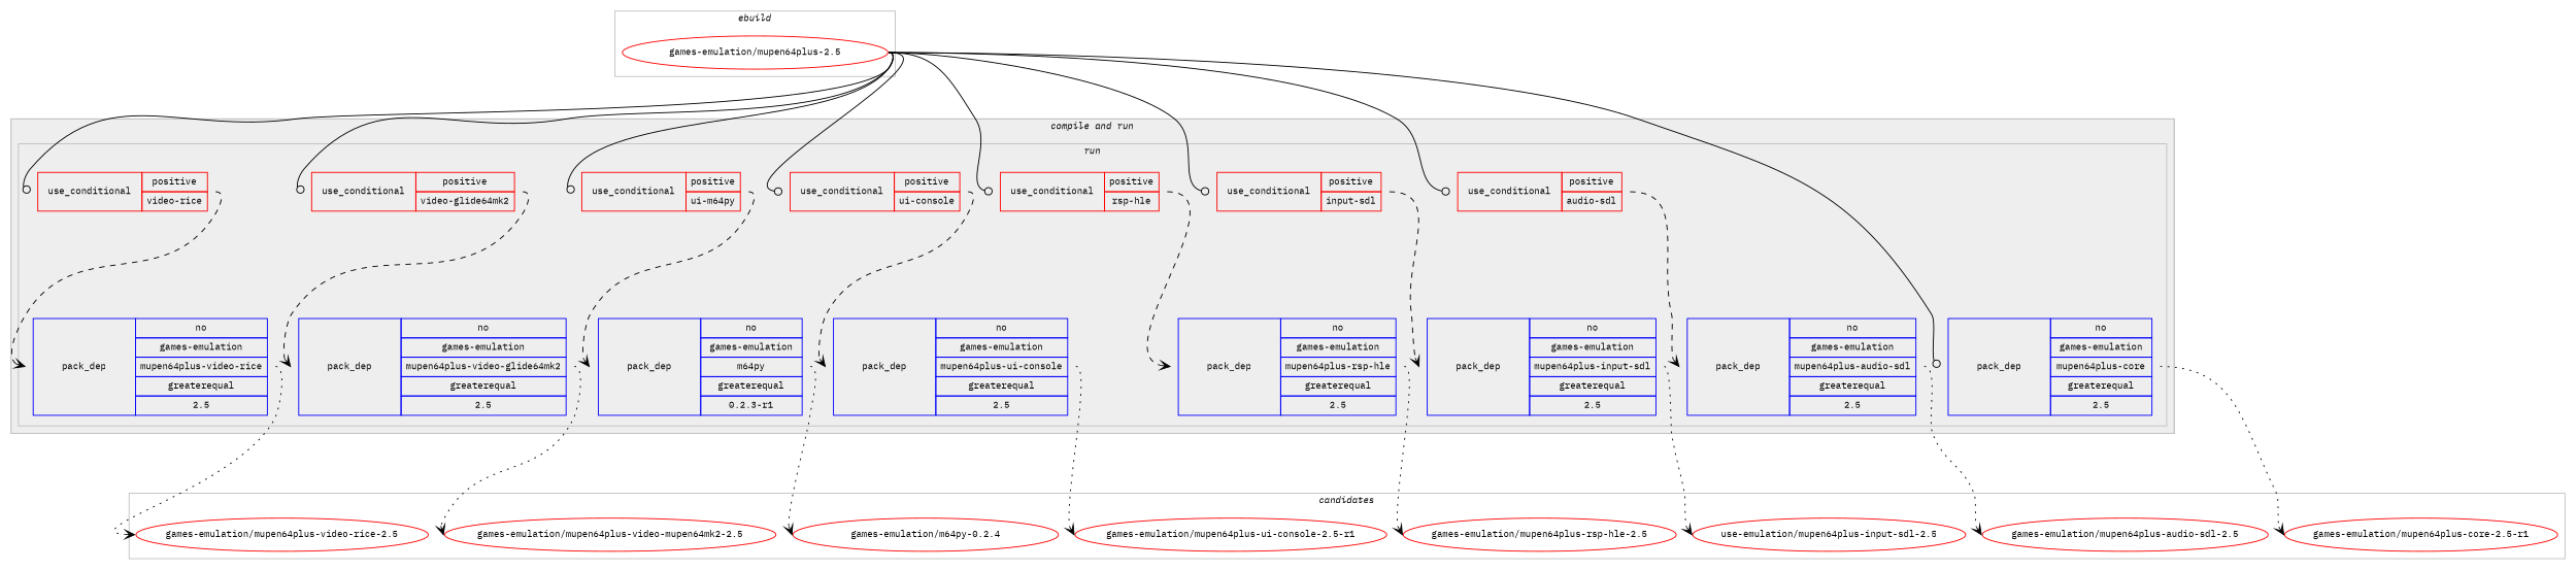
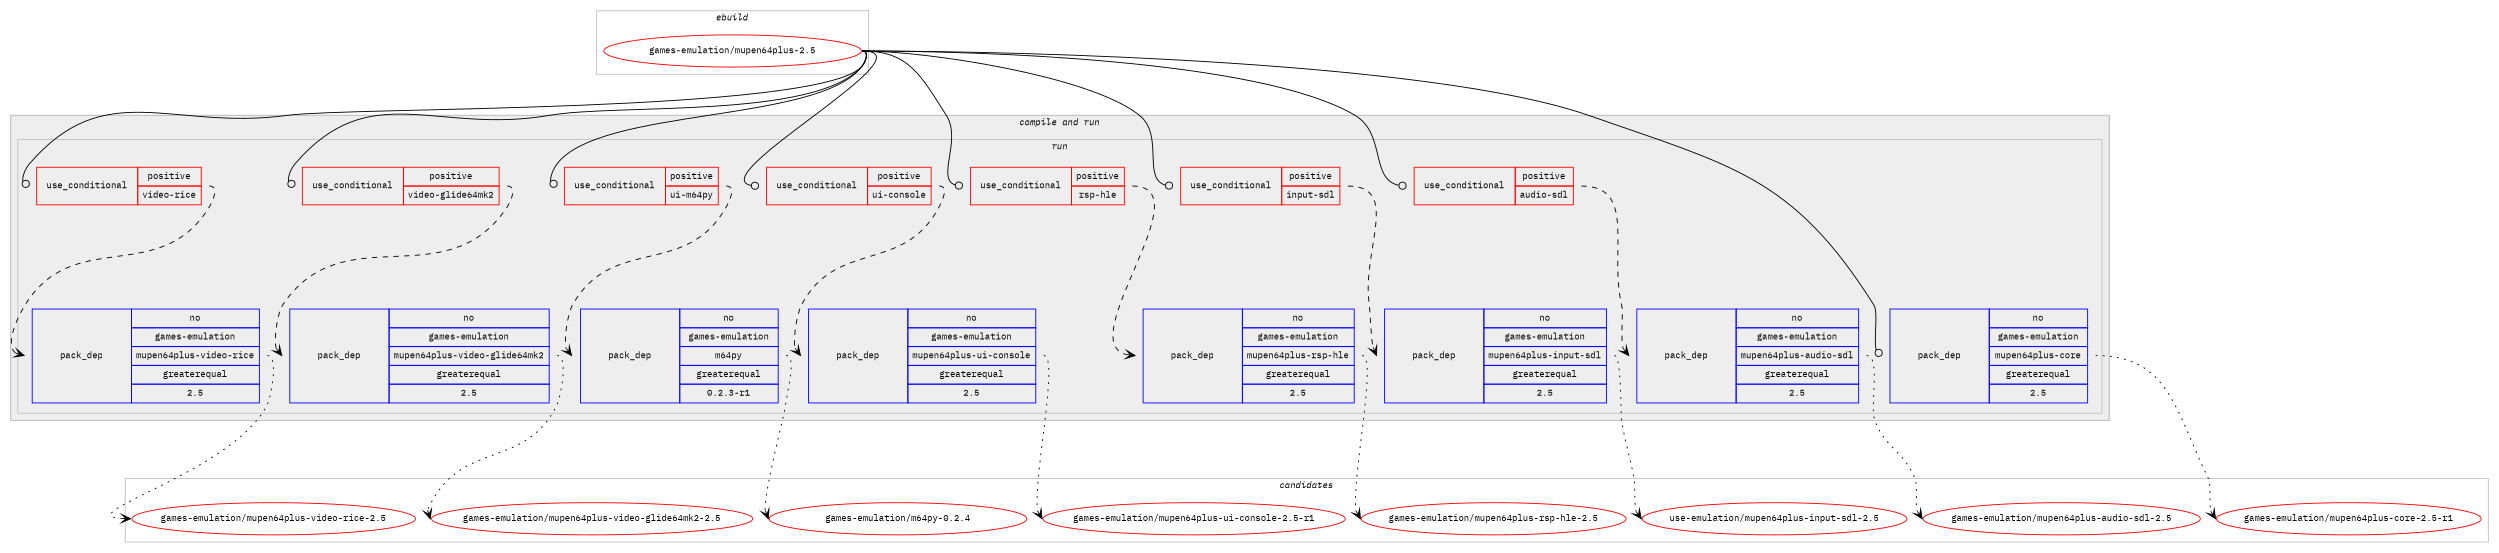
  digraph {
    compound=true
    concentrate=true
    fontname="IBM Plex Mono"
    fontsize=10
    newrank=true
    rankdir=TB
    ranksep=1.5
    node [color=red fontname="IBM Plex Mono" fontsize=10 shape=none]
    edge [arrowhead=vee fontname="IBM Plex Mono" headport=w style=solid tailport=e weight=20]
    n1 [label="games-emulation/mupen64plus-2.5" width=4 shape=""]
    n2 [color=blue label=<<TABLE BORDER="0" CELLBORDER="1" CELLSPACING="0" CELLPADDING="4" WIDTH="220"><TR><TD ROWSPAN="6" CELLPADDING="30">pack_dep</TD></TR><TR><TD WIDTH="110">no</TD></TR><TR><TD>games-emulation</TD></TR><TR><TD>mupen64plus-audio-sdl</TD></TR><TR><TD>greaterequal</TD></TR><TR><TD>2.5</TD></TR></TABLE>>]
    n3 [label=<<TABLE BORDER="0" CELLBORDER="1" CELLSPACING="0" CELLPADDING="4"><TR><TD ROWSPAN="3" CELLPADDING="10">use_conditional</TD></TR><TR><TD>positive</TD></TR><TR><TD>audio-sdl</TD></TR></TABLE>>]
    n4 [color=blue label=<<TABLE BORDER="0" CELLBORDER="1" CELLSPACING="0" CELLPADDING="4" WIDTH="220"><TR><TD ROWSPAN="6" CELLPADDING="30">pack_dep</TD></TR><TR><TD WIDTH="110">no</TD></TR><TR><TD>games-emulation</TD></TR><TR><TD>mupen64plus-input-sdl</TD></TR><TR><TD>greaterequal</TD></TR><TR><TD>2.5</TD></TR></TABLE>>]
    n5 [label=<<TABLE BORDER="0" CELLBORDER="1" CELLSPACING="0" CELLPADDING="4"><TR><TD ROWSPAN="3" CELLPADDING="10">use_conditional</TD></TR><TR><TD>positive</TD></TR><TR><TD>input-sdl</TD></TR></TABLE>>]
    n6 [color=blue label=<<TABLE BORDER="0" CELLBORDER="1" CELLSPACING="0" CELLPADDING="4" WIDTH="220"><TR><TD ROWSPAN="6" CELLPADDING="30">pack_dep</TD></TR><TR><TD WIDTH="110">no</TD></TR><TR><TD>games-emulation</TD></TR><TR><TD>mupen64plus-rsp-hle</TD></TR><TR><TD>greaterequal</TD></TR><TR><TD>2.5</TD></TR></TABLE>>]
    n7 [label=<<TABLE BORDER="0" CELLBORDER="1" CELLSPACING="0" CELLPADDING="4"><TR><TD ROWSPAN="3" CELLPADDING="10">use_conditional</TD></TR><TR><TD>positive</TD></TR><TR><TD>rsp-hle</TD></TR></TABLE>>]
    n8 [color=blue label=<<TABLE BORDER="0" CELLBORDER="1" CELLSPACING="0" CELLPADDING="4" WIDTH="220"><TR><TD ROWSPAN="6" CELLPADDING="30">pack_dep</TD></TR><TR><TD WIDTH="110">no</TD></TR><TR><TD>games-emulation</TD></TR><TR><TD>mupen64plus-ui-console</TD></TR><TR><TD>greaterequal</TD></TR><TR><TD>2.5</TD></TR></TABLE>>]
    n9 [label=<<TABLE BORDER="0" CELLBORDER="1" CELLSPACING="0" CELLPADDING="4"><TR><TD ROWSPAN="3" CELLPADDING="10">use_conditional</TD></TR><TR><TD>positive</TD></TR><TR><TD>ui-console</TD></TR></TABLE>>]
    n10 [color=blue label=<<TABLE BORDER="0" CELLBORDER="1" CELLSPACING="0" CELLPADDING="4" WIDTH="220"><TR><TD ROWSPAN="6" CELLPADDING="30">pack_dep</TD></TR><TR><TD WIDTH="110">no</TD></TR><TR><TD>games-emulation</TD></TR><TR><TD>m64py</TD></TR><TR><TD>greaterequal</TD></TR><TR><TD>0.2.3-r1</TD></TR></TABLE>>]
    n11 [label=<<TABLE BORDER="0" CELLBORDER="1" CELLSPACING="0" CELLPADDING="4"><TR><TD ROWSPAN="3" CELLPADDING="10">use_conditional</TD></TR><TR><TD>positive</TD></TR><TR><TD>ui-m64py</TD></TR></TABLE>>]
    n12 [color=blue label=<<TABLE BORDER="0" CELLBORDER="1" CELLSPACING="0" CELLPADDING="4" WIDTH="220"><TR><TD ROWSPAN="6" CELLPADDING="30">pack_dep</TD></TR><TR><TD WIDTH="110">no</TD></TR><TR><TD>games-emulation</TD></TR><TR><TD>mupen64plus-video-glide64mk2</TD></TR><TR><TD>greaterequal</TD></TR><TR><TD>2.5</TD></TR></TABLE>>]
    n13 [label=<<TABLE BORDER="0" CELLBORDER="1" CELLSPACING="0" CELLPADDING="4"><TR><TD ROWSPAN="3" CELLPADDING="10">use_conditional</TD></TR><TR><TD>positive</TD></TR><TR><TD>video-glide64mk2</TD></TR></TABLE>>]
    n14 [color=blue label=<<TABLE BORDER="0" CELLBORDER="1" CELLSPACING="0" CELLPADDING="4" WIDTH="220"><TR><TD ROWSPAN="6" CELLPADDING="30">pack_dep</TD></TR><TR><TD WIDTH="110">no</TD></TR><TR><TD>games-emulation</TD></TR><TR><TD>mupen64plus-video-rice</TD></TR><TR><TD>greaterequal</TD></TR><TR><TD>2.5</TD></TR></TABLE>>]
    n15 [label=<<TABLE BORDER="0" CELLBORDER="1" CELLSPACING="0" CELLPADDING="4"><TR><TD ROWSPAN="3" CELLPADDING="10">use_conditional</TD></TR><TR><TD>positive</TD></TR><TR><TD>video-rice</TD></TR></TABLE>>]
    n16 [color=blue label=<<TABLE BORDER="0" CELLBORDER="1" CELLSPACING="0" CELLPADDING="4" WIDTH="220"><TR><TD ROWSPAN="6" CELLPADDING="30">pack_dep</TD></TR><TR><TD WIDTH="110">no</TD></TR><TR><TD>games-emulation</TD></TR><TR><TD>mupen64plus-core</TD></TR><TR><TD>greaterequal</TD></TR><TR><TD>2.5</TD></TR></TABLE>>]
    n17 [label="games-emulation/mupen64plus-audio-sdl-2.5" width=4 shape=""]
    n18 [label="use-emulation/mupen64plus-input-sdl-2.5" width=4 shape=""]
    n19 [label="games-emulation/mupen64plus-rsp-hle-2.5" width=4 shape=""]
    n20 [label="games-emulation/mupen64plus-ui-console-2.5-r1" width=4 shape=""]
    n21 [label="games-emulation/m64py-0.2.4" width=4 shape=""]
-   n22 [label="games-emulation/mupen64plus-video-mupen64mk2-2.5" width=4 shape=""]
+   n22 [label="games-emulation/mupen64plus-video-glide64mk2-2.5" width=4 shape=""]
    n23 [label="games-emulation/mupen64plus-video-rice-2.5" width=4 shape=""]
    n24 [label="games-emulation/mupen64plus-core-2.5-r1" width=4 shape=""]
    subgraph cluster_1 {
      color=gray
      label=<<i>ebuild</i>>
      rank=same
      n1
    }
    subgraph cluster_2 {
      color=gray
      label=<<i>dependencies</i>>
      subgraph cluster_3 {
        color=gray
        fillcolor="#eeeeee"
        label=<<i>compile</i>>
        style=filled
      }
      subgraph cluster_4 {
        color=gray
        fillcolor="#eeeeee"
        label=<<i>compile and run</i>>
        style=filled
      }
      subgraph cluster_5 {
        color=gray
        fillcolor="#eeeeee"
        label=<<i>run</i>>
        style=filled
        subgraph sub_6 {
          color=gray
          fillcolor="#eeeeee"
          label=<<i>run</i>>
          style=filled
          n3
          subgraph sub_7 {
            color=gray
            fillcolor="#eeeeee"
            label=<<i>run</i>>
            style=filled
            n2
          }
        }
        subgraph sub_8 {
          color=gray
          fillcolor="#eeeeee"
          label=<<i>run</i>>
          style=filled
          n5
          subgraph sub_9 {
            color=gray
            fillcolor="#eeeeee"
            label=<<i>run</i>>
            style=filled
            n4
          }
        }
        subgraph sub_10 {
          color=gray
          fillcolor="#eeeeee"
          label=<<i>run</i>>
          style=filled
          n7
          subgraph sub_11 {
            color=gray
            fillcolor="#eeeeee"
            label=<<i>run</i>>
            style=filled
            n6
          }
        }
        subgraph sub_12 {
          color=gray
          fillcolor="#eeeeee"
          label=<<i>run</i>>
          style=filled
          n9
          subgraph sub_13 {
            color=gray
            fillcolor="#eeeeee"
            label=<<i>run</i>>
            style=filled
            n8
          }
        }
        subgraph sub_14 {
          color=gray
          fillcolor="#eeeeee"
          label=<<i>run</i>>
          style=filled
          n11
          subgraph sub_15 {
            color=gray
            fillcolor="#eeeeee"
            label=<<i>run</i>>
            style=filled
            n10
          }
        }
        subgraph sub_16 {
          color=gray
          fillcolor="#eeeeee"
          label=<<i>run</i>>
          style=filled
          n13
          subgraph sub_17 {
            color=gray
            fillcolor="#eeeeee"
            label=<<i>run</i>>
            style=filled
            n12
          }
        }
        subgraph sub_18 {
          color=gray
          fillcolor="#eeeeee"
          label=<<i>run</i>>
          style=filled
          n15
          subgraph sub_19 {
            color=gray
            fillcolor="#eeeeee"
            label=<<i>run</i>>
            style=filled
            n14
          }
        }
        subgraph sub_20 {
          color=gray
          fillcolor="#eeeeee"
          label=<<i>run</i>>
          style=filled
          n16
        }
      }
    }
    subgraph cluster_21 {
      color=gray
      label=<<i>candidates</i>>
      rank=same
      subgraph sub_22 {
        color=black
        label=<<i>candidates</i>>
        nodesep=1
        rank=same
        n17
      }
      subgraph sub_23 {
        color=black
        label=<<i>candidates</i>>
        nodesep=1
        rank=same
        n18
      }
      subgraph sub_24 {
        color=black
        label=<<i>candidates</i>>
        nodesep=1
        rank=same
        n19
      }
      subgraph sub_25 {
        color=black
        label=<<i>candidates</i>>
        nodesep=1
        rank=same
        n20
      }
      subgraph sub_26 {
        color=black
        label=<<i>candidates</i>>
        nodesep=1
        rank=same
        n21
      }
      subgraph sub_27 {
        color=black
        label=<<i>candidates</i>>
        nodesep=1
        rank=same
        n22
      }
      subgraph sub_28 {
        color=black
        label=<<i>candidates</i>>
        nodesep=1
        rank=same
        n23
      }
      subgraph sub_29 {
        color=black
        label=<<i>candidates</i>>
        nodesep=1
        rank=same
        n24
      }
    }
    n1 -> n3 [arrowhead=odot]
    n1 -> n5 [arrowhead=odot]
    n1 -> n7 [arrowhead=odot]
    n1 -> n9 [arrowhead=odot]
    n1 -> n11 [arrowhead=odot]
    n1 -> n13 [arrowhead=odot]
    n1 -> n15 [arrowhead=odot]
    n1 -> n16 [arrowhead=odot]
    n2 -> n17 [style=dotted weight=100]
    n3 -> n2 [style=dashed]
    n4 -> n18 [style=dotted weight=100]
    n5 -> n4 [style=dashed]
    n6 -> n19 [style=dotted weight=100]
    n7 -> n6 [style=dashed]
    n8 -> n20 [style=dotted weight=100]
    n9 -> n8 [style=dashed]
    n10 -> n21 [style=dotted weight=100]
    n11 -> n10 [style=dashed]
    n12 -> n22 [style=dotted weight=100]
    n13 -> n12 [style=dashed]
    n14 -> n23 [style=dotted weight=100]
    n15 -> n14 [style=dashed]
    n16 -> n24 [style=dotted weight=100]
  }
